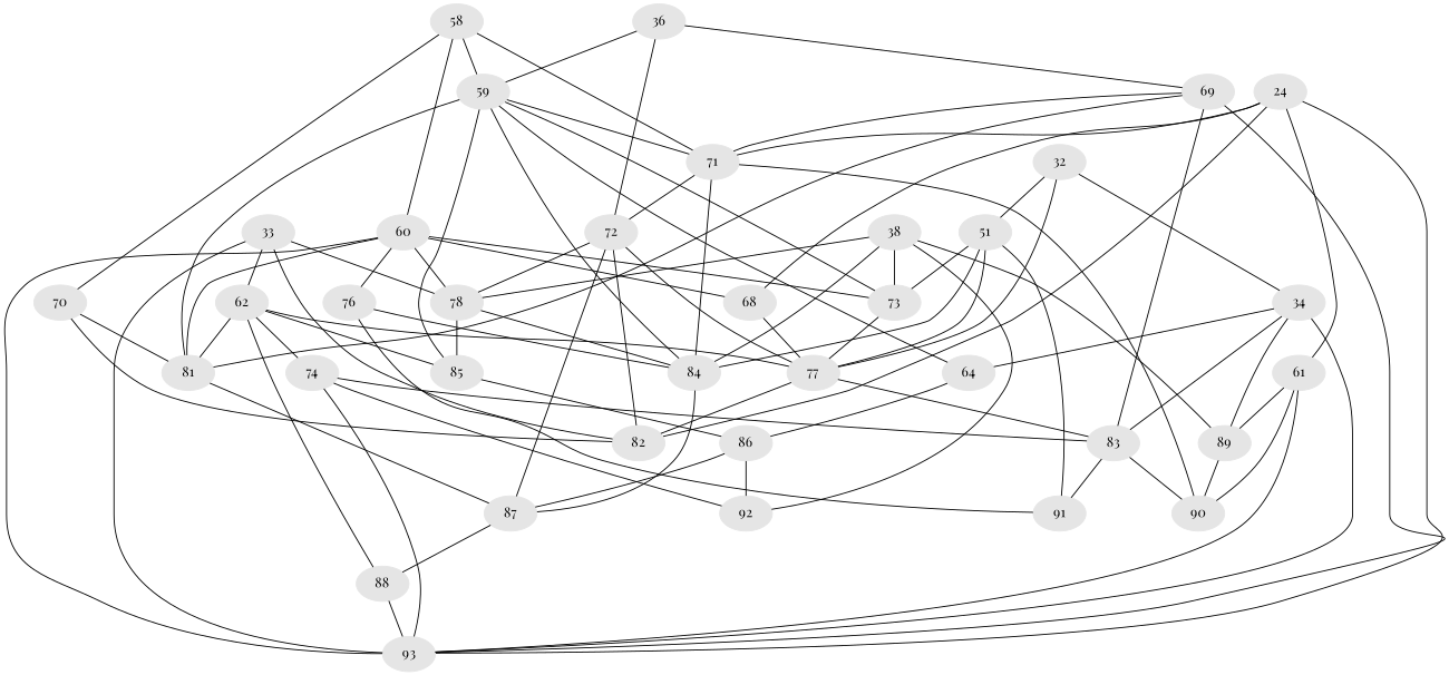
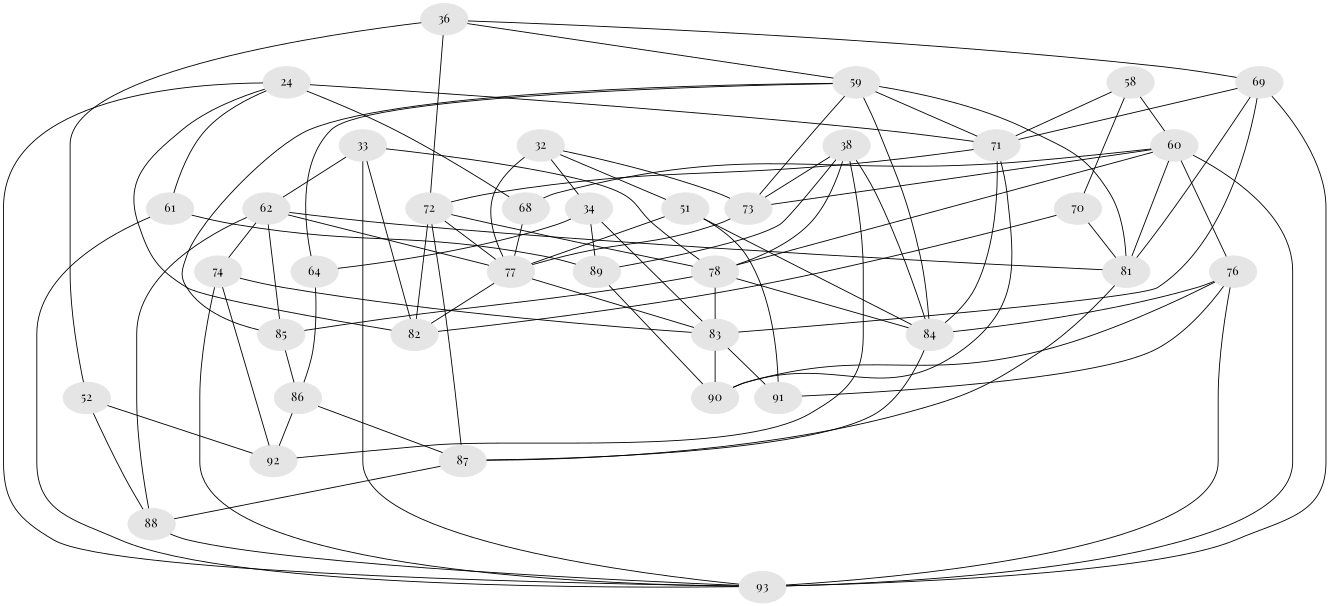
  graph {
    fontname="Playfair Display"
    node [color=gray90 fontname="Playfair Display" style=filled]
    edge [fontname="Playfair Display"]
    24 [super="+1+7"]
    61
    68 [super="+46"]
    71 [super="+4+39+54"]
    82 [super="+3+67"]
    93 [super="+80+57"]
    89
    77 [super="+27+47+75"]
    72 [super="+13+42+63"]
    84 [super="+22+65"]
    90
    32 [super="+16"]
    34
    51
    73 [super="+37"]
    64
    83 [super="+41"]
    91
    33 [super="+25"]
    62 [super="+40"]
    78 [super="+55+30"]
    88 [super="+11"]
    81 [super="+17+44+79"]
    85
    74
    86
    36 [super="+9"]
+   52
    59 [super="+23+53+48"]
    69 [super="+20"]
    92
    87 [super="+28+56"]
    38 [super="+35"]
    58 [super="+10"]
    60 [super="+50+26"]
    70
    76 [super="+66"]
    24 -- 61
    24 -- 68 [weight=2]
    24 -- 71 [weight=2]
    24 -- 82 [weight=2]
    24 -- 93
    61 -- 93
    61 -- 89
    68 -- 77 [weight=2]
    71 -- 72 [weight=3]
    71 -- 84
    71 -- 90
    89 -- 90
    77 -- 82
    77 -- 83
    72 -- 82 [weight=3]
    72 -- 77
    72 -- 78
    72 -- 87 [weight=3]
    84 -- 87
    32 -- 77 [weight=3]
    32 -- 34
    32 -- 51
-   51 -- 73
+   32 -- 73
    34 -- 89
    34 -- 64
    34 -- 83
    51 -- 77
    51 -- 84
    51 -- 91
    73 -- 77
    64 -- 86
    83 -- 90
    83 -- 91
    33 -- 82
    33 -- 93
    33 -- 62 [weight=2]
    33 -- 78 [weight=2]
    62 -- 77 [weight=2]
    62 -- 88
    62 -- 81
    62 -- 85
    62 -- 74
    78 -- 84
+   78 -- 83
    78 -- 85
    88 -- 93 [weight=3]
    81 -- 87 [weight=2]
    85 -- 86
    74 -- 93
    74 -- 83
    74 -- 92
    86 -- 92
    86 -- 87
    36 -- 72 [weight=2]
+   36 -- 52 [weight=2]
    36 -- 59
    36 -- 69
+   52 -- 88
+   52 -- 92
    59 -- 71
    59 -- 84
    59 -- 73
    59 -- 64 [weight=2]
    59 -- 81 [weight=3]
    59 -- 85
    69 -- 71
    69 -- 93 [weight=3]
    69 -- 83 [weight=2]
    69 -- 81
    87 -- 88
    38 -- 89
    38 -- 84 [weight=2]
    38 -- 73
    38 -- 78
    38 -- 92
    58 -- 71
-   58 -- 59 [weight=2]
    58 -- 60 [weight=2]
    58 -- 70
    60 -- 68 [weight=2]
    60 -- 93 [weight=3]
    60 -- 73 [weight=2]
    60 -- 78 [weight=3]
    60 -- 81
    60 -- 76 [weight=2]
    70 -- 82
    70 -- 81
-   34 -- 93
+   76 -- 93
    76 -- 84
-   61 -- 90
+   76 -- 90
    76 -- 91
  }
